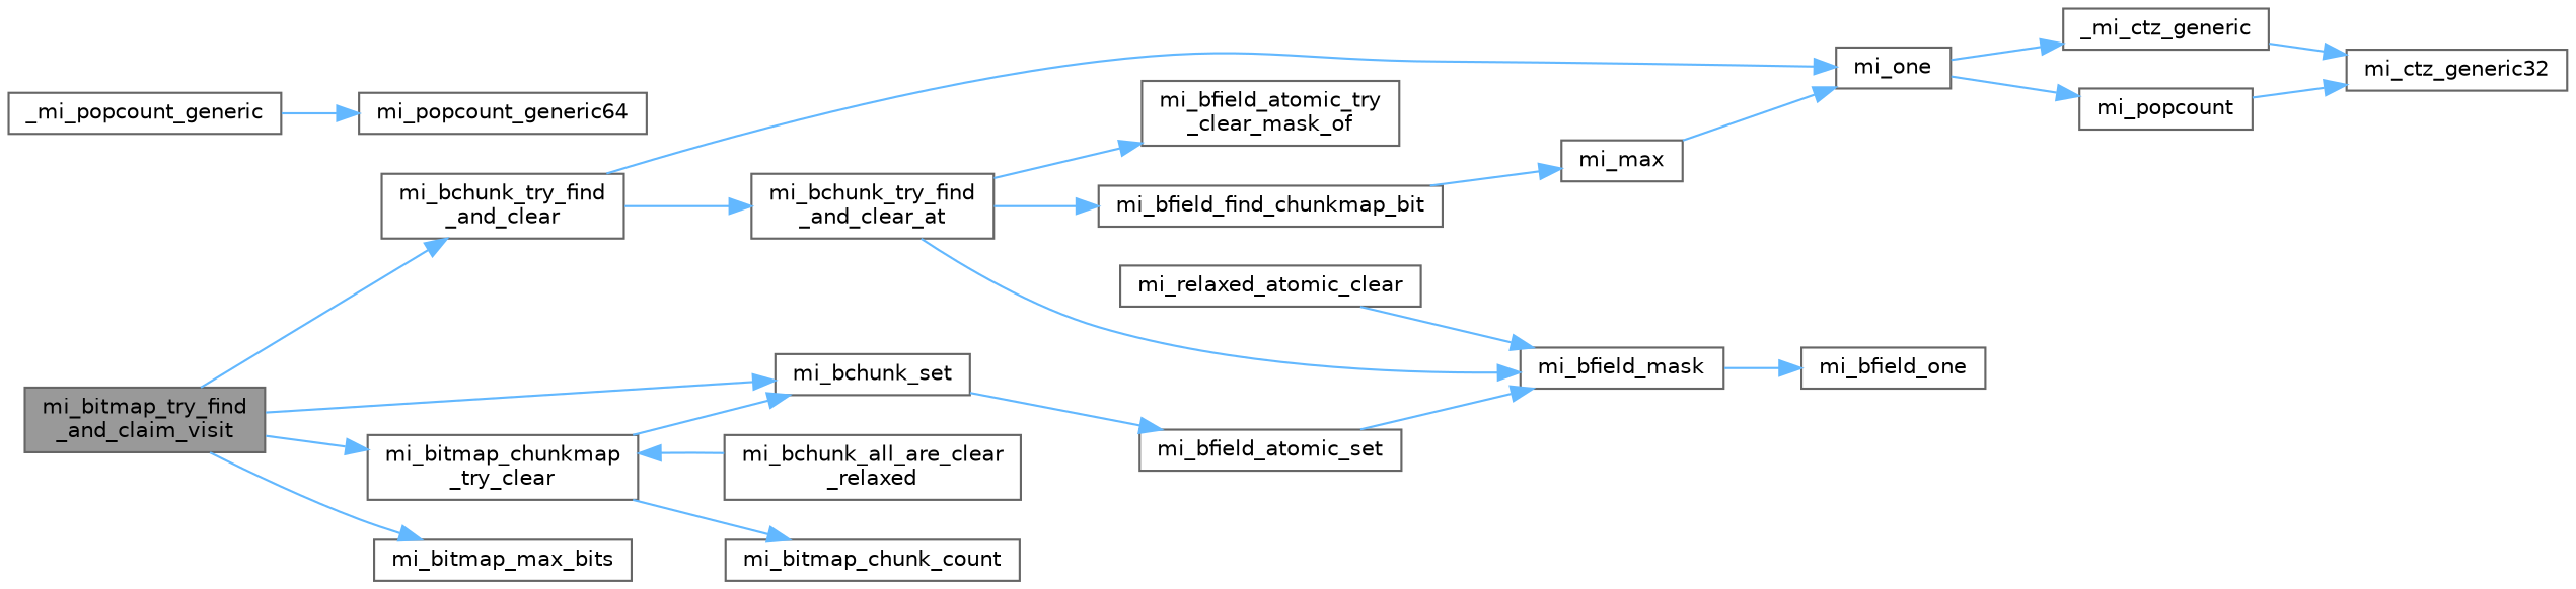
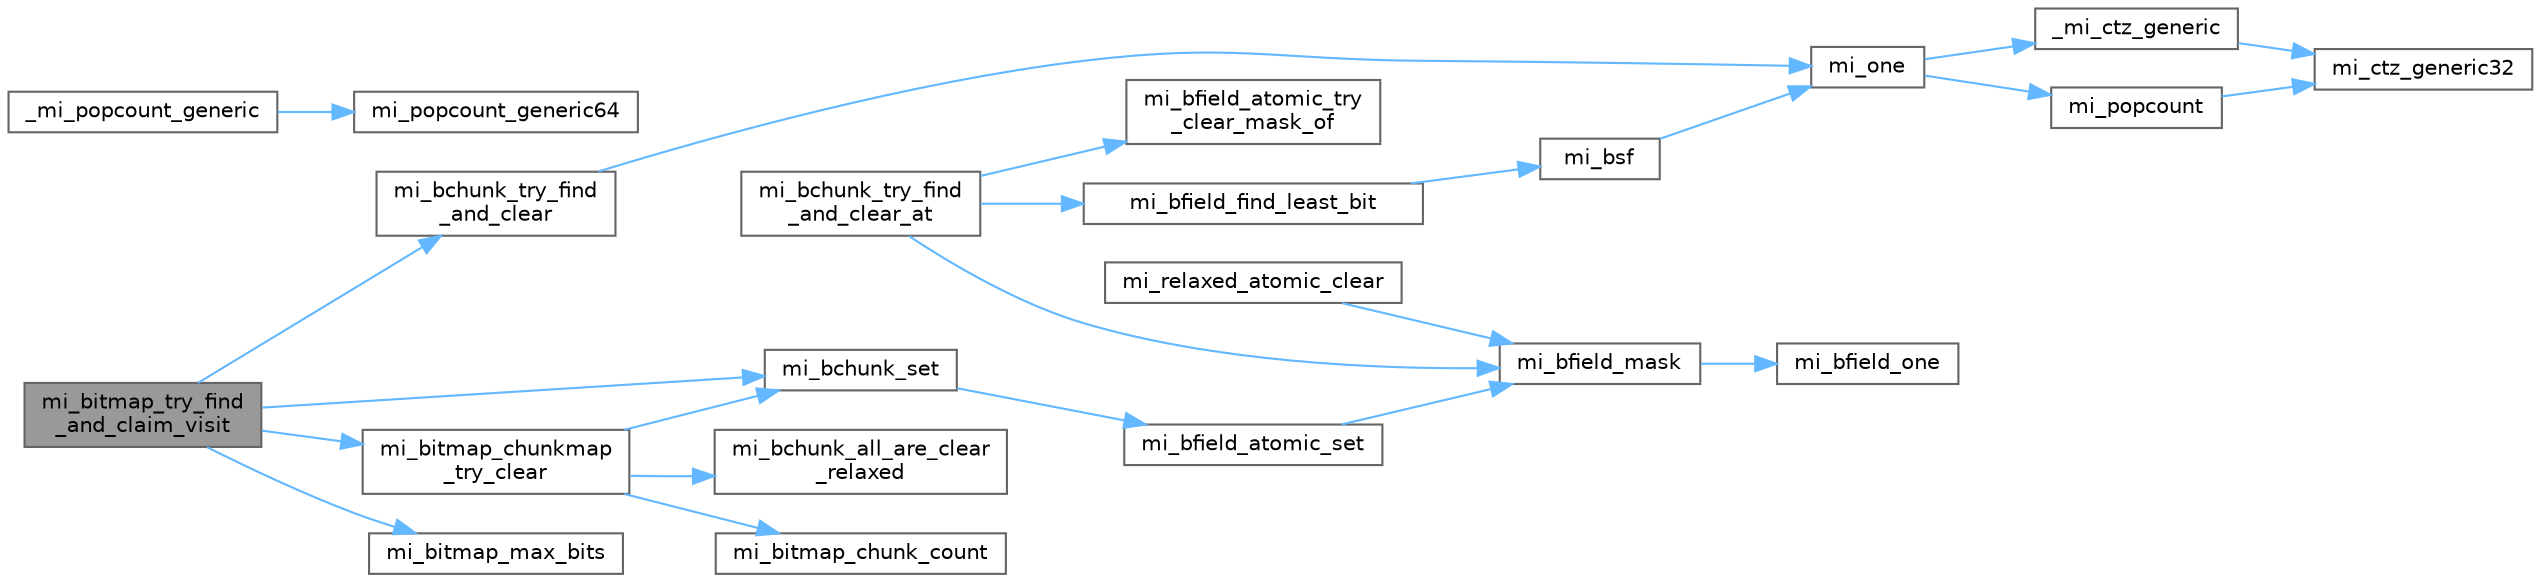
  digraph {
    rankdir=LR
    node [color=grey40 fillcolor=white fontname=Helvetica fontsize=10 shape=box style=filled]
    edge [color=steelblue1 fontname=Helvetica fontsize=10 labelfontname=Helvetica labelfontsize=10 style=solid]
    n1 [color=gray40 fillcolor=grey60 fontcolor=black height=0.2 label="mi_bitmap_try_find\l_and_claim_visit" width=0.4]
    n2 [height=0.2 label=mi_bchunk_set width=0.4]
    n3 [height=0.2 label="mi_bchunk_try_find\l_and_clear" width=0.4]
    n4 [height=0.2 label="mi_bitmap_chunkmap\l_try_clear" width=0.4]
    n5 [height=0.2 label=mi_bitmap_max_bits width=0.4]
    n6 [height=0.2 label=mi_bfield_atomic_set width=0.4]
    n7 [height=0.2 label="mi_bchunk_try_find\l_and_clear_at" width=0.4]
    n8 [height=0.2 label=mi_one width=0.4]
    n9 [height=0.2 label="mi_bchunk_all_are_clear\l_relaxed" width=0.4]
    n10 [height=0.2 label=mi_bitmap_chunk_count width=0.4]
    n11 [height=0.2 label=mi_bfield_mask width=0.4]
    n12 [height=0.2 label=mi_bfield_one width=0.4]
    n13 [height=0.2 label="mi_bfield_atomic_try\l_clear_mask_of" width=0.4]
-   n14 [height=0.2 label=mi_bfield_find_chunkmap_bit width=0.4]
+   n14 [height=0.2 label=mi_bfield_find_least_bit width=0.4]
    n15 [height=0.2 label=_mi_ctz_generic width=0.4]
    n16 [height=0.2 label=mi_popcount width=0.4]
-   n17 [height=0.2 label=mi_max width=0.4]
+   n17 [height=0.2 label=mi_bsf width=0.4]
    n18 [height=0.2 label=mi_ctz_generic32 width=0.4]
    n19 [height=0.2 label=_mi_popcount_generic width=0.4]
    n20 [height=0.2 label=mi_popcount_generic64 width=0.4]
    n21 [height=0.2 label=mi_relaxed_atomic_clear width=0.4]
    n1 -> n2
    n1 -> n3
    n1 -> n4
    n1 -> n5
    n2 -> n6
-   n3 -> n7
    n3 -> n8
    n4 -> n2
-   n9 -> n4
+   n4 -> n9
    n4 -> n10
    n6 -> n11
    n7 -> n11
    n7 -> n13
    n7 -> n14
    n8 -> n15
    n8 -> n16
    n11 -> n12
    n14 -> n17
    n15 -> n18
    n16 -> n18
    n17 -> n8
    n19 -> n20
    n21 -> n11
  }
